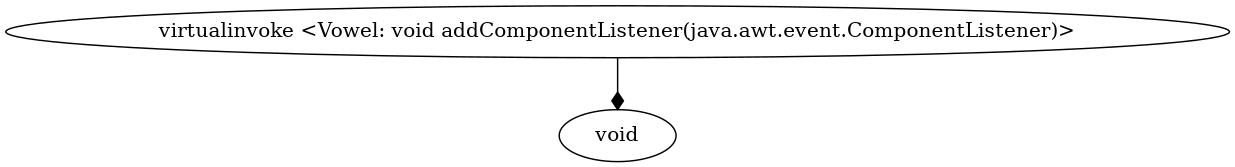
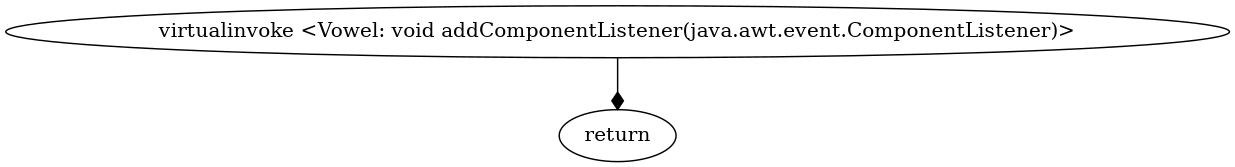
  digraph {
    "virtualinvoke <Vowel: void addComponentListener(java.awt.event.ComponentListener)>"
-   return [label=void]
+   return
    "virtualinvoke <Vowel: void addComponentListener(java.awt.event.ComponentListener)>" -> return [arrowhead=diamond]
  }
